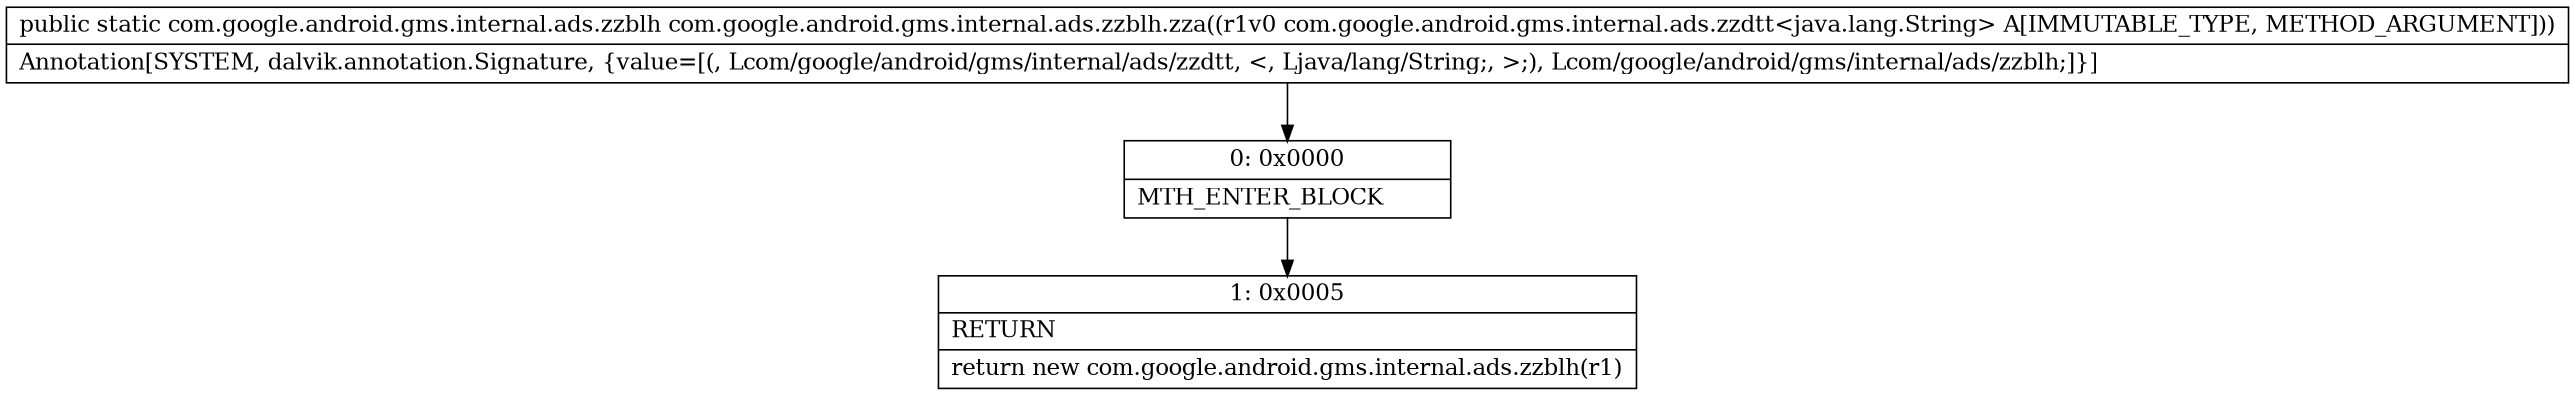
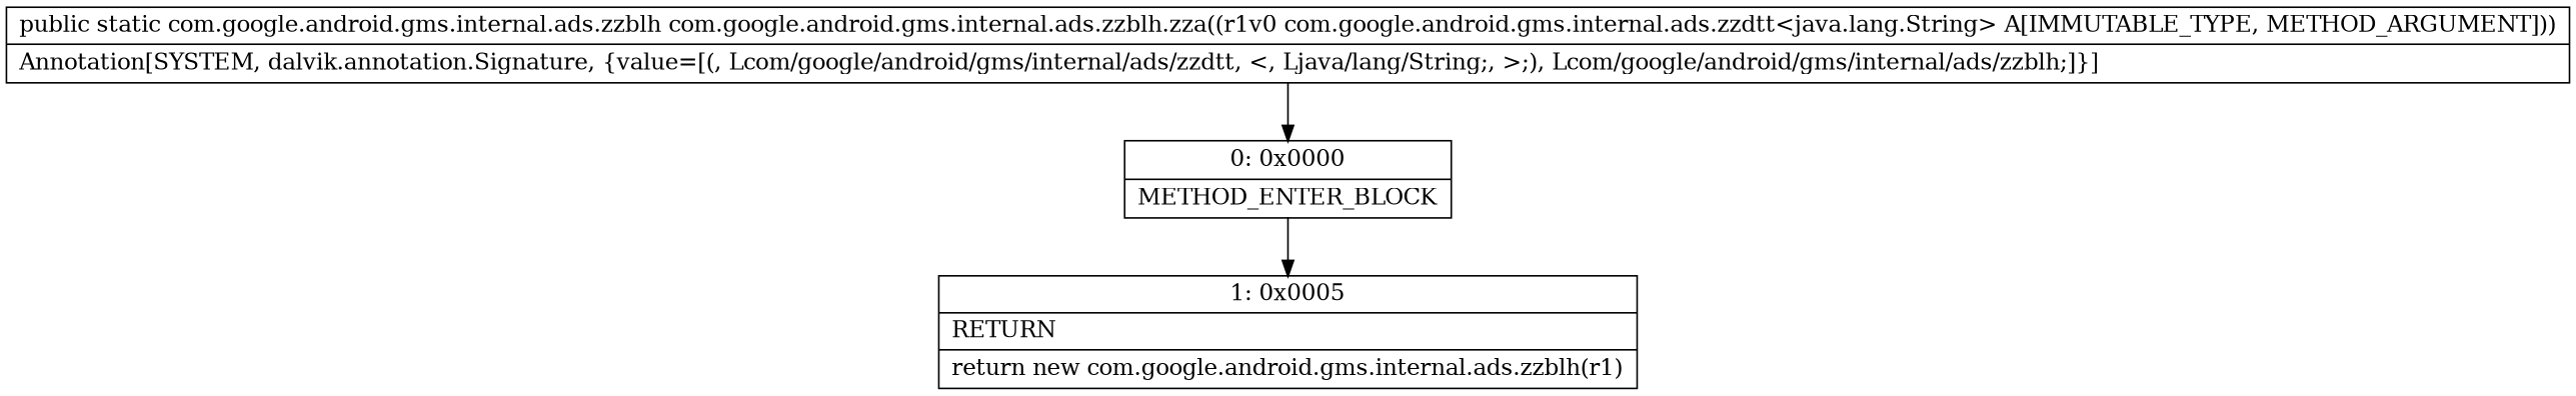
  digraph {
    node [shape=record]
-   n1 [label="{0\:\ 0x0000|MTH_ENTER_BLOCK\l}"]
+   n1 [label="{0\:\ 0x0000|METHOD_ENTER_BLOCK\l}"]
    n2 [label="{1\:\ 0x0005|RETURN\l|return new com.google.android.gms.internal.ads.zzblh(r1)\l}"]
    n3 [label="{public static com.google.android.gms.internal.ads.zzblh com.google.android.gms.internal.ads.zzblh.zza((r1v0 com.google.android.gms.internal.ads.zzdtt\<java.lang.String\> A[IMMUTABLE_TYPE, METHOD_ARGUMENT]))  | Annotation[SYSTEM, dalvik.annotation.Signature, \{value=[(, Lcom\/google\/android\/gms\/internal\/ads\/zzdtt, \<, Ljava\/lang\/String;, \>;), Lcom\/google\/android\/gms\/internal\/ads\/zzblh;]\}]\l}"]
    n1 -> n2
    n3 -> n1
  }
